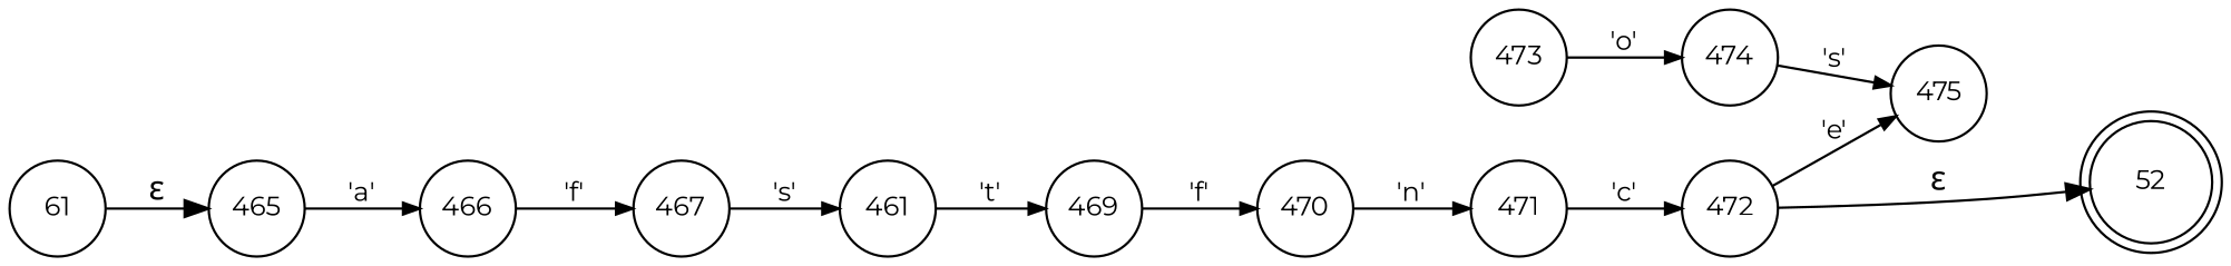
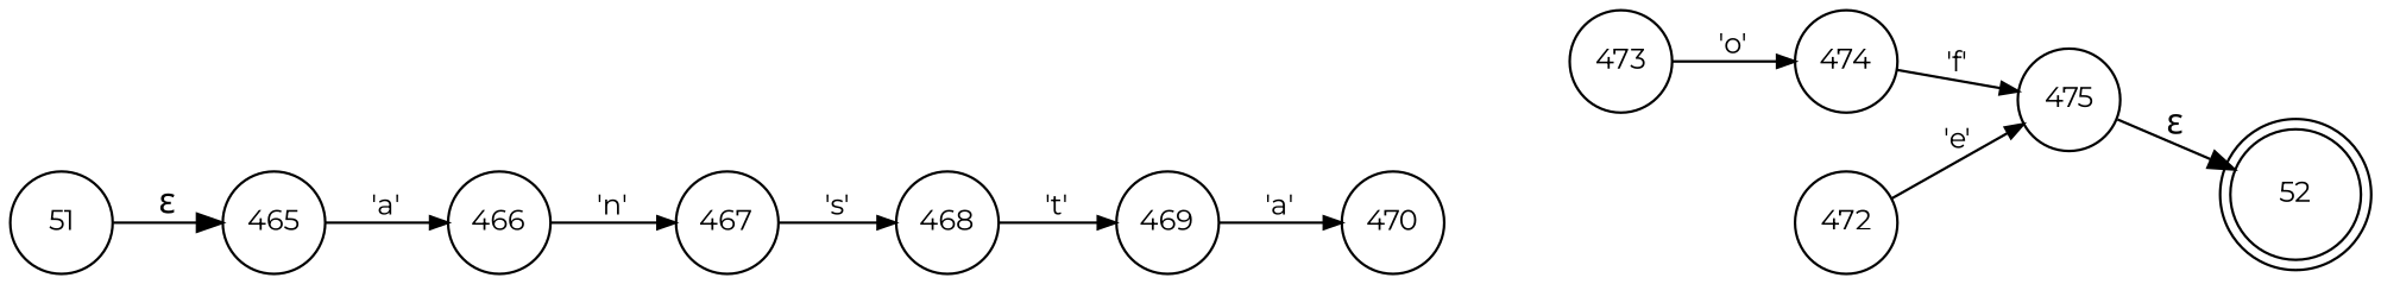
  digraph {
    fontname=Montserrat
    rankdir=LR
    node [fixedsize=true fontname=Montserrat fontsize=11 shape=circle peripheries=1]
    edge [arrowhead=normal arrowsize=.7 fontname=Montserrat fontsize=11]
    n1 [label=52 shape=doublecircle width=.6 peripheries=""]
    n2 [label=465 width=.55]
    n3 [label=466 width=.55]
    n4 [label=467 width=.55]
-   n5 [label=461 width=.55]
-   n6 [label=61 width=.55]
+   n5 [label=468 width=.55]
+   n6 [label=51 width=.55]
    n7 [label=469 width=.55]
    n8 [label=470 width=.55]
-   n9 [label=471 width=.55]
    n10 [label=472 width=.55]
    n11 [label=475 width=.55]
    n12 [label=473 width=.55]
    n13 [label=474 width=.55]
    n2 -> n3 [label="'a'"]
-   n3 -> n4 [label="'f'"]
+   n3 -> n4 [label="'n'"]
    n4 -> n5 [label="'s'"]
    n5 -> n7 [label="'t'"]
    n6 -> n2 [label="&epsilon;" arrowhead="" arrowsize="" fontsize=""]
-   n7 -> n8 [label="'f'"]
-   n8 -> n9 [label="'n'"]
-   n9 -> n10 [label="'c'"]
+   n7 -> n8 [label="'a'"]
    n10 -> n11 [label="'e'"]
-   n10 -> n1 [label="&epsilon;" arrowhead="" arrowsize="" fontsize=""]
+   n11 -> n1 [label="&epsilon;" arrowhead="" arrowsize="" fontsize=""]
    n12 -> n13 [label="'o'"]
-   n13 -> n11 [label="'s'"]
+   n13 -> n11 [label="'f'"]
  }
